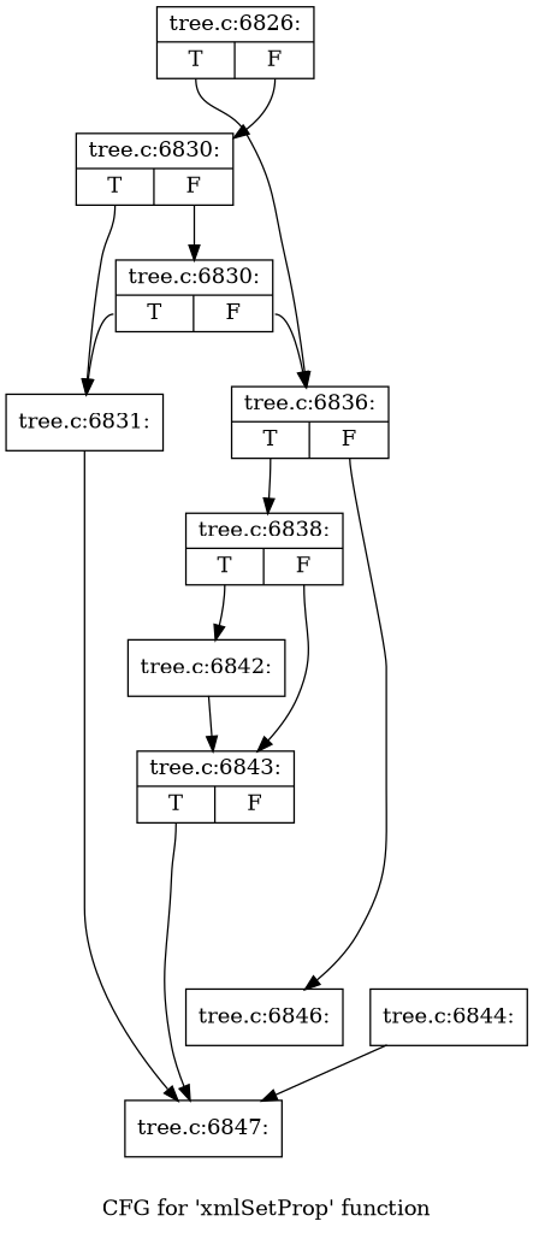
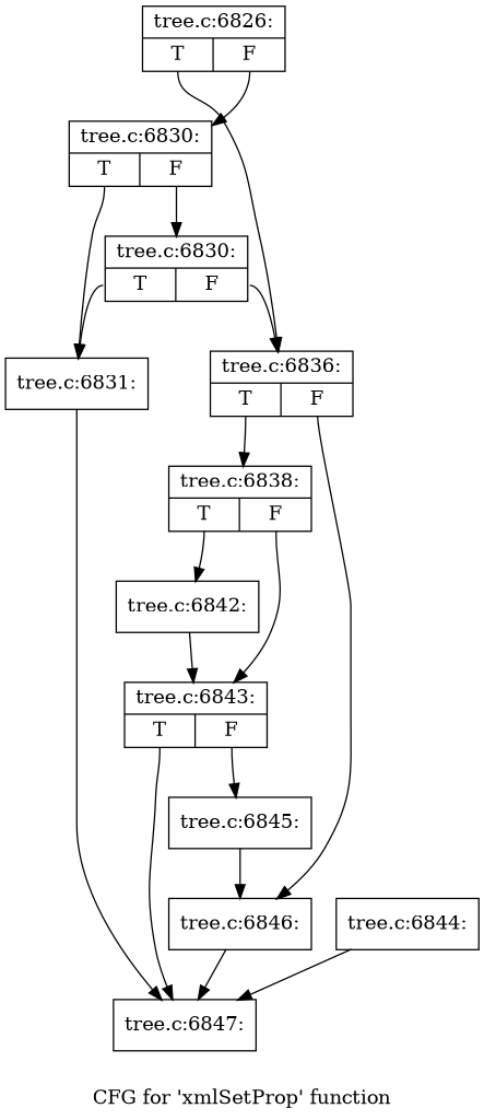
  digraph {
    label="CFG for 'xmlSetProp' function"
    node [shape=record]
    edge [tailport=s0]
    n1 [label="{tree.c:6826:|{<s0>T|<s1>F}}"]
    n2 [label="{tree.c:6830:|{<s0>T|<s1>F}}"]
    n3 [label="{tree.c:6836:|{<s0>T|<s1>F}}"]
    n4 [label="{tree.c:6831:}"]
    n5 [label="{tree.c:6847:}"]
    n6 [label="{tree.c:6830:|{<s0>T|<s1>F}}"]
    n7 [label="{tree.c:6838:|{<s0>T|<s1>F}}"]
    n8 [label="{tree.c:6846:}"]
    n9 [label="{tree.c:6842:}"]
    n10 [label="{tree.c:6843:|{<s0>T|<s1>F}}"]
+   n11 [label="{tree.c:6845:}"]
    n12 [label="{tree.c:6844:}"]
    n1 -> n2 [tailport=s1]
    n1 -> n3
    n2 -> n4
    n2 -> n6 [tailport=s1]
    n3 -> n7
    n3 -> n8 [tailport=s1]
    n4 -> n5
    n6 -> n3 [tailport=s1]
    n6 -> n4
    n7 -> n9
    n7 -> n10 [tailport=s1]
+   n8 -> n5
    n9 -> n10
    n10 -> n5
+   n10 -> n11 [tailport=s1]
+   n11 -> n8
    n12 -> n5
  }
